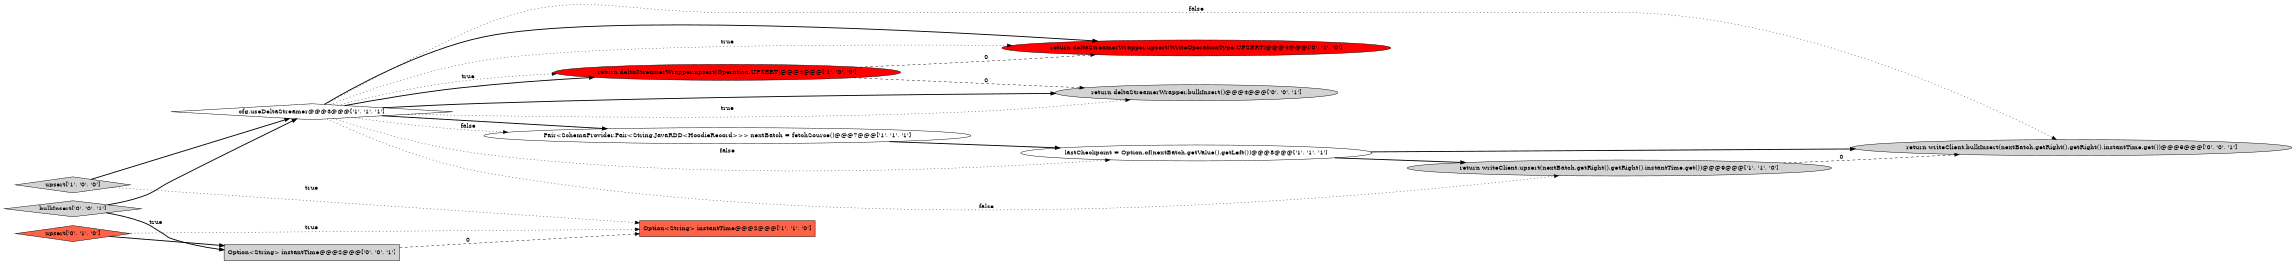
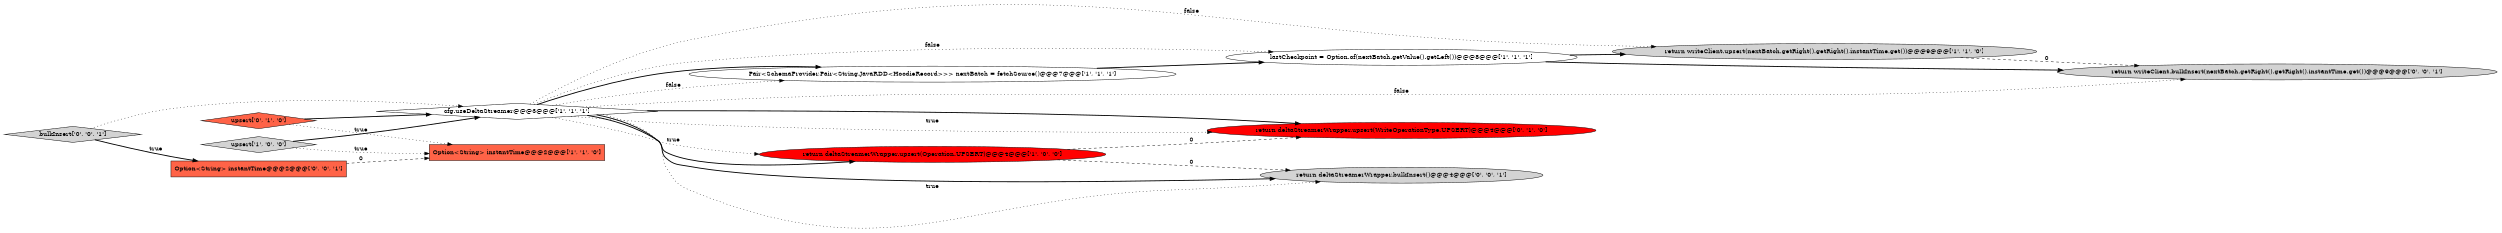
  digraph {
    rankdir=LR
    node [fillcolor=lightgray shape=ellipse style=filled]
    edge [style=bold]
    n1 [label="return writeClient.upsert(nextBatch.getRight().getRight(),instantTime.get())@@@9@@@['1', '1', '0']"]
    n2 [label="return writeClient.bulkInsert(nextBatch.getRight().getRight(),instantTime.get())@@@9@@@['0', '0', '1']"]
    n3 [label="bulkInsert['0', '0', '1']" shape=diamond]
-   n4 [label="Option<String> instantTime@@@2@@@['0', '0', '1']" shape=box]
+   n4 [fillcolor=tomato label="Option<String> instantTime@@@2@@@['0', '0', '1']" shape=box]
    n5 [fillcolor=white label="cfg.useDeltaStreamer@@@3@@@['1', '1', '1']" shape=diamond]
    n6 [fillcolor=tomato label="Option<String> instantTime@@@2@@@['1', '1', '0']" shape=box]
    n7 [fillcolor=red label="return deltaStreamerWrapper.upsert(Operation.UPSERT)@@@4@@@['1', '0', '0']"]
    n8 [fillcolor=red label="return deltaStreamerWrapper.upsert(WriteOperationType.UPSERT)@@@4@@@['0', '1', '0']"]
    n9 [label="return deltaStreamerWrapper.bulkInsert()@@@4@@@['0', '0', '1']"]
    n10 [fillcolor=white label="lastCheckpoint = Option.of(nextBatch.getValue().getLeft())@@@8@@@['1', '1', '1']"]
    n11 [fillcolor=white label="Pair<SchemaProvider,Pair<String,JavaRDD<HoodieRecord>>> nextBatch = fetchSource()@@@7@@@['1', '1', '1']"]
    n12 [label="upsert['1', '0', '0']" shape=diamond]
    n13 [fillcolor=tomato label="upsert['0', '1', '0']" shape=diamond]
    n1 -> n2 [label=0 style=dashed]
    n3 -> n4 [label=true]
-   n3 -> n5
+   n3 -> n5 [style=dotted]
    n4 -> n6 [label=0 style=dashed]
    n5 -> n1 [label=false style=dotted]
    n5 -> n2 [label=false style=dotted]
    n5 -> n7
    n5 -> n7 [label=true style=dotted]
    n5 -> n8 [label=true style=dotted]
    n5 -> n8
    n5 -> n9
    n5 -> n9 [label=true style=dotted]
    n5 -> n10 [label=false style=dotted]
    n5 -> n11
    n5 -> n11 [label=false style=dotted]
    n7 -> n8 [label=0 style=dashed]
    n7 -> n9 [label=0 style=dashed]
    n10 -> n1
    n10 -> n2
    n11 -> n10
    n12 -> n5
    n12 -> n6 [label=true style=dotted]
-   n13 -> n4
+   n13 -> n5
    n13 -> n6 [label=true style=dotted]
  }
